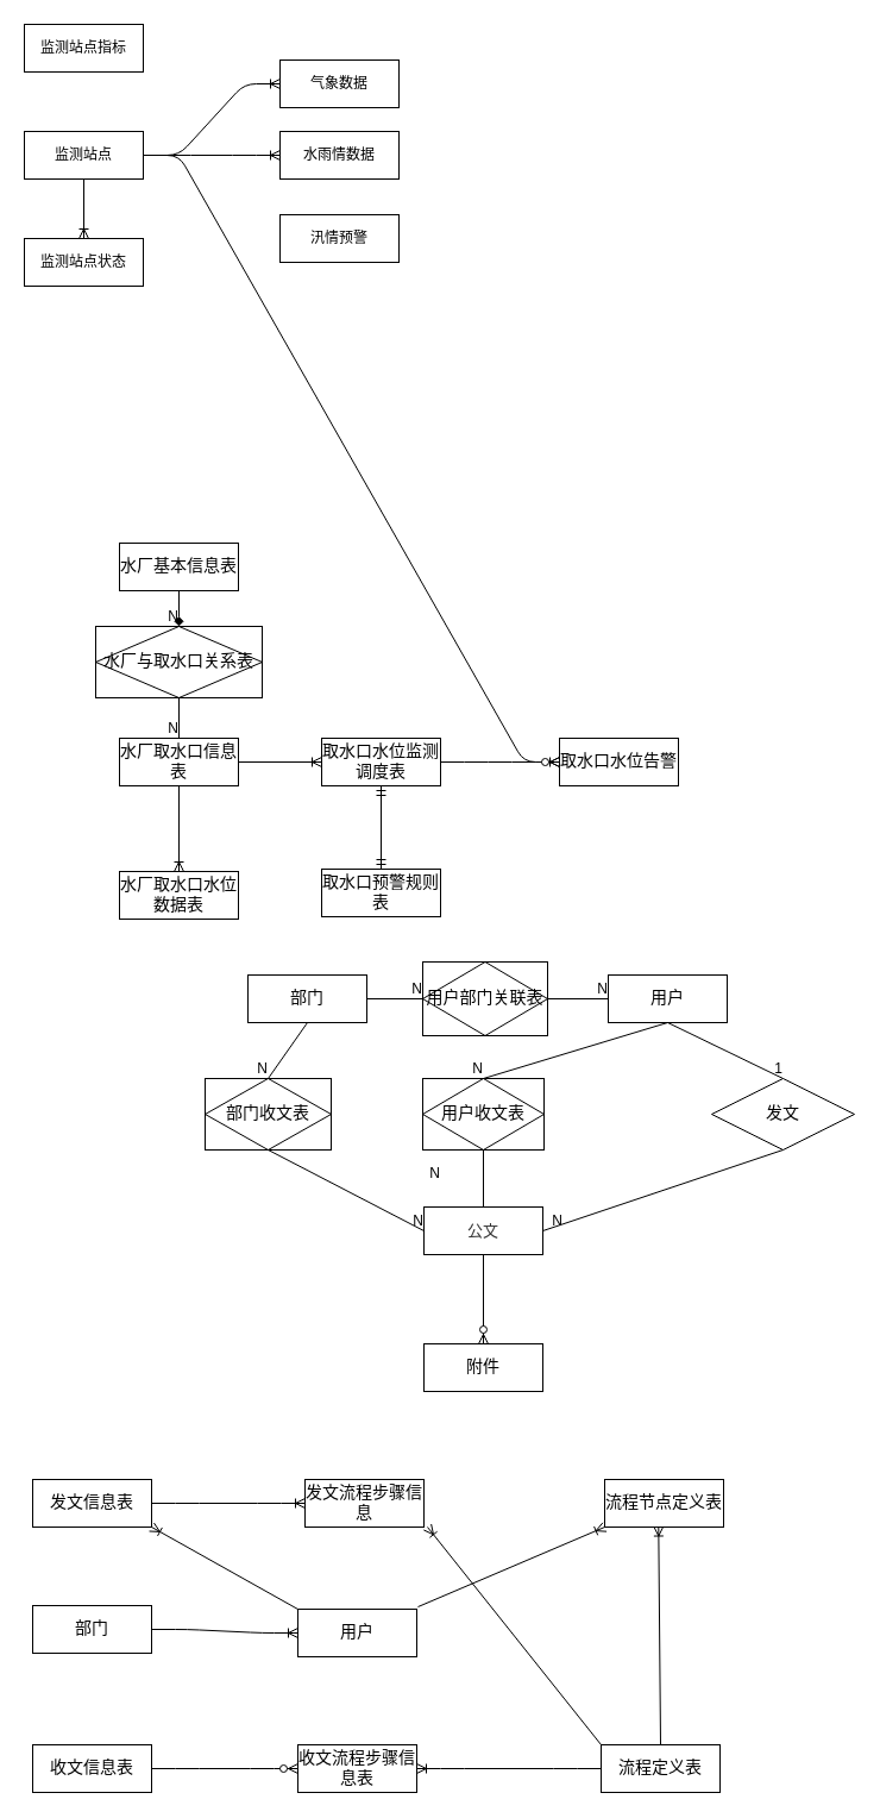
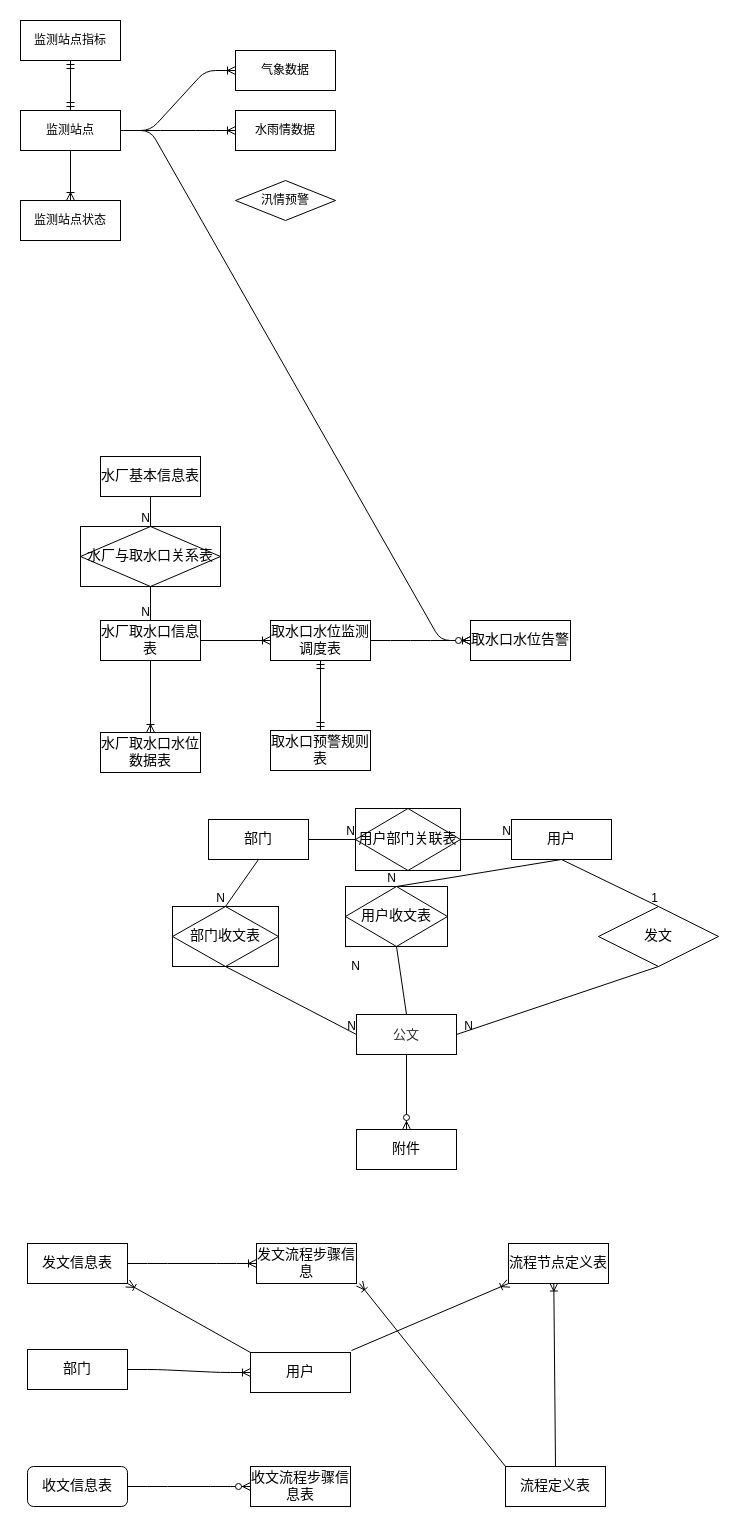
  <mxCell id="0" />
  <mxCell id="1" parent="0" />
  <mxCell id="2" value="监测站点" style="whiteSpace=wrap;html=1;align=center;" vertex="1" parent="1"><mxGeometry x="20" y="110" width="100" height="40" as="geometry" /></mxCell>
  <mxCell id="3" value="气象数据" style="whiteSpace=wrap;html=1;align=center;" vertex="1" parent="1"><mxGeometry x="235" y="50" width="100" height="40" as="geometry" /></mxCell>
  <mxCell id="4" value="水雨情数据" style="whiteSpace=wrap;html=1;align=center;" vertex="1" parent="1"><mxGeometry x="235" y="110" width="100" height="40" as="geometry" /></mxCell>
  <mxCell id="5" value="监测站点指标" style="whiteSpace=wrap;html=1;align=center;" vertex="1" parent="1"><mxGeometry x="20" y="20" width="100" height="40" as="geometry" /></mxCell>
+ <mxCell id="6" value="" style="fontSize=12;html=1;endArrow=ERmandOne;startArrow=ERmandOne;entryX=0.5;entryY=0;entryDx=0;entryDy=0;exitX=0.5;exitY=1;exitDx=0;exitDy=0;" edge="1" parent="1" source="5" target="2"><mxGeometry width="100" height="100" relative="1" as="geometry"><mxPoint x="-30" y="260" as="sourcePoint" /><mxPoint x="0" y="220" as="targetPoint" /></mxGeometry></mxCell>
  <mxCell id="7" value="" style="edgeStyle=entityRelationEdgeStyle;fontSize=12;html=1;endArrow=ERoneToMany;entryX=0;entryY=0.5;entryDx=0;entryDy=0;" edge="1" parent="1" source="2" target="3"><mxGeometry width="100" height="100" relative="1" as="geometry"><mxPoint x="180" y="360" as="sourcePoint" /><mxPoint x="280" y="260" as="targetPoint" /></mxGeometry></mxCell>
  <mxCell id="8" value="" style="edgeStyle=entityRelationEdgeStyle;fontSize=12;html=1;endArrow=ERoneToMany;exitX=1;exitY=0.5;exitDx=0;exitDy=0;entryX=0;entryY=0.5;entryDx=0;entryDy=0;" edge="1" parent="1" source="2" target="4"><mxGeometry width="100" height="100" relative="1" as="geometry"><mxPoint x="210" y="360" as="sourcePoint" /><mxPoint x="310" y="260" as="targetPoint" /></mxGeometry></mxCell>
- <mxCell id="9" value="汛情预警" style="whiteSpace=wrap;html=1;align=center;" vertex="1" parent="1"><mxGeometry x="235" y="180" width="100" height="40" as="geometry" /></mxCell>
+ <mxCell id="9" value="汛情预警" style="rhombus;whiteSpace=wrap;html=1;align=center;" vertex="1" parent="1"><mxGeometry x="235" y="180" width="100" height="40" as="geometry" /></mxCell>
  <mxCell id="10" value="" style="edgeStyle=entityRelationEdgeStyle;fontSize=12;html=1;endArrow=ERoneToMany;exitX=1;exitY=0.5;exitDx=0;exitDy=0;" edge="1" parent="1" source="2" target="14"><mxGeometry width="100" height="100" relative="1" as="geometry"><mxPoint x="240" y="380" as="sourcePoint" /><mxPoint x="340" y="280" as="targetPoint" /></mxGeometry></mxCell>
  <mxCell id="11" value="监测站点状态" style="whiteSpace=wrap;html=1;align=center;" vertex="1" parent="1"><mxGeometry x="20" y="200" width="100" height="40" as="geometry" /></mxCell>
  <mxCell id="12" value="" style="edgeStyle=orthogonalEdgeStyle;fontSize=12;html=1;endArrow=ERoneToMany;exitX=0.5;exitY=1;exitDx=0;exitDy=0;entryX=0.5;entryY=0;entryDx=0;entryDy=0;" edge="1" parent="1" source="2" target="11"><mxGeometry width="100" height="100" relative="1" as="geometry"><mxPoint x="110" y="410" as="sourcePoint" /><mxPoint x="210" y="310" as="targetPoint" /></mxGeometry></mxCell>
  <mxCell id="13" value="取水口水位监测调度表" style="whiteSpace=wrap;html=1;align=center;fontFamily=仿宋;fontSize=14;" vertex="1" parent="1"><mxGeometry x="270" y="620" width="100" height="40" as="geometry" /></mxCell>
  <mxCell id="14" value="取水口水位告警" style="whiteSpace=wrap;html=1;align=center;fontFamily=仿宋;fontSize=14;" vertex="1" parent="1"><mxGeometry x="470" y="620" width="100" height="40" as="geometry" /></mxCell>
  <mxCell id="15" value="取水口预警规则表" style="whiteSpace=wrap;html=1;align=center;fontFamily=仿宋;fontSize=14;" vertex="1" parent="1"><mxGeometry x="270" y="730" width="100" height="40" as="geometry" /></mxCell>
  <mxCell id="16" value="" style="edgeStyle=orthogonalEdgeStyle;fontSize=14;html=1;endArrow=ERmandOne;startArrow=ERmandOne;entryX=0.5;entryY=1;entryDx=0;entryDy=0;exitX=0.5;exitY=0;exitDx=0;exitDy=0;fontFamily=仿宋;" edge="1" parent="1" target="13" source="15"><mxGeometry width="100" height="100" relative="1" as="geometry"><mxPoint x="350" y="690" as="sourcePoint" /><mxPoint x="500" y="760" as="targetPoint" /></mxGeometry></mxCell>
  <mxCell id="17" value="水厂基本信息表" style="whiteSpace=wrap;html=1;align=center;fontFamily=仿宋;fontSize=14;" vertex="1" parent="1"><mxGeometry x="100" y="456" width="100" height="40" as="geometry" /></mxCell>
  <mxCell id="18" value="水厂取水口信息表" style="whiteSpace=wrap;html=1;align=center;fontFamily=仿宋;fontSize=14;" vertex="1" parent="1"><mxGeometry x="100" y="620" width="100" height="40" as="geometry" /></mxCell>
  <mxCell id="19" value="" style="edgeStyle=entityRelationEdgeStyle;fontSize=14;html=1;endArrow=ERzeroToMany;endFill=1;entryX=0;entryY=0.5;entryDx=0;entryDy=0;fontFamily=仿宋;" edge="1" parent="1" source="13" target="14"><mxGeometry width="100" height="100" relative="1" as="geometry"><mxPoint x="370" y="640" as="sourcePoint" /><mxPoint x="485" y="640" as="targetPoint" /></mxGeometry></mxCell>
  <mxCell id="20" value="" style="edgeStyle=orthogonalEdgeStyle;fontSize=14;html=1;endArrow=ERoneToMany;exitX=1;exitY=0.5;exitDx=0;exitDy=0;entryX=0;entryY=0.5;entryDx=0;entryDy=0;fontFamily=仿宋;" edge="1" parent="1" source="18" target="13"><mxGeometry width="100" height="100" relative="1" as="geometry"><mxPoint x="220" y="920" as="sourcePoint" /><mxPoint x="320" y="820" as="targetPoint" /></mxGeometry></mxCell>
  <mxCell id="21" value="水厂取水口水位数据表" style="whiteSpace=wrap;html=1;align=center;fontFamily=仿宋;fontSize=14;" vertex="1" parent="1"><mxGeometry x="100" y="732" width="100" height="40" as="geometry" /></mxCell>
  <mxCell id="22" value="" style="edgeStyle=orthogonalEdgeStyle;fontSize=12;html=1;endArrow=ERoneToMany;exitX=0.5;exitY=1;exitDx=0;exitDy=0;entryX=0.5;entryY=0;entryDx=0;entryDy=0;fontFamily=仿宋;" edge="1" parent="1" source="18" target="21"><mxGeometry width="100" height="100" relative="1" as="geometry"><mxPoint x="232" y="910" as="sourcePoint" /><mxPoint x="332" y="810" as="targetPoint" /></mxGeometry></mxCell>
  <mxCell id="23" value="水厂与取水口关系表" style="shape=associativeEntity;whiteSpace=wrap;html=1;align=center;fontFamily=仿宋;fontSize=14;" vertex="1" parent="1"><mxGeometry x="80" y="526" width="140" height="60" as="geometry" /></mxCell>
- <mxCell id="24" value="" style="endArrow=diamond;html=1;rounded=0;fontFamily=仿宋;fontSize=14;exitX=0.5;exitY=1;exitDx=0;exitDy=0;" edge="1" parent="1" source="17" target="23"><mxGeometry relative="1" as="geometry"><mxPoint x="302" y="543" as="sourcePoint" /><mxPoint x="462" y="543" as="targetPoint" /></mxGeometry></mxCell>
+ <mxCell id="24" value="" style="endArrow=none;html=1;rounded=0;fontFamily=仿宋;fontSize=14;exitX=0.5;exitY=1;exitDx=0;exitDy=0;" edge="1" parent="1" source="17" target="23"><mxGeometry relative="1" as="geometry"><mxPoint x="302" y="543" as="sourcePoint" /><mxPoint x="462" y="543" as="targetPoint" /></mxGeometry></mxCell>
  <mxCell id="25" value="N" style="resizable=0;html=1;align=right;verticalAlign=bottom;" connectable="0" vertex="1" parent="24"><mxGeometry x="1" relative="1" as="geometry" /></mxCell>
  <mxCell id="26" value="" style="endArrow=none;html=1;rounded=0;fontFamily=仿宋;fontSize=14;exitX=0.5;exitY=1;exitDx=0;exitDy=0;" edge="1" parent="1" source="23" target="18"><mxGeometry relative="1" as="geometry"><mxPoint x="294" y="584" as="sourcePoint" /><mxPoint x="454" y="584" as="targetPoint" /></mxGeometry></mxCell>
  <mxCell id="27" value="N" style="resizable=0;html=1;align=right;verticalAlign=bottom;" connectable="0" vertex="1" parent="26"><mxGeometry x="1" relative="1" as="geometry" /></mxCell>
  <mxCell id="28" value="用户" style="whiteSpace=wrap;html=1;align=center;fontFamily=仿宋;fontSize=14;" vertex="1" parent="1"><mxGeometry x="511" y="819" width="100" height="40" as="geometry" /></mxCell>
  <mxCell id="29" value="部门" style="whiteSpace=wrap;html=1;align=center;fontFamily=仿宋;fontSize=14;" vertex="1" parent="1"><mxGeometry x="208" y="819" width="100" height="40" as="geometry" /></mxCell>
  <mxCell id="30" value="用户部门关联表" style="shape=associativeEntity;whiteSpace=wrap;html=1;align=center;fontFamily=仿宋;fontSize=14;" vertex="1" parent="1"><mxGeometry x="355" y="808" width="105" height="62" as="geometry" /></mxCell>
  <mxCell id="31" value="" style="endArrow=none;html=1;rounded=0;fontFamily=仿宋;fontSize=14;exitX=1;exitY=0.5;exitDx=0;exitDy=0;entryX=0;entryY=0.5;entryDx=0;entryDy=0;" edge="1" parent="1" source="29" target="30"><mxGeometry relative="1" as="geometry"><mxPoint x="346" y="884" as="sourcePoint" /><mxPoint x="506" y="884" as="targetPoint" /></mxGeometry></mxCell>
  <mxCell id="32" value="N" style="resizable=0;html=1;align=right;verticalAlign=bottom;" connectable="0" vertex="1" parent="31"><mxGeometry x="1" relative="1" as="geometry" /></mxCell>
  <mxCell id="33" value="" style="endArrow=none;html=1;rounded=0;fontFamily=仿宋;fontSize=14;exitX=1;exitY=0.5;exitDx=0;exitDy=0;" edge="1" parent="1" source="30" target="28"><mxGeometry relative="1" as="geometry"><mxPoint x="541" y="881" as="sourcePoint" /><mxPoint x="701" y="881" as="targetPoint" /></mxGeometry></mxCell>
  <mxCell id="34" value="N" style="resizable=0;html=1;align=right;verticalAlign=bottom;" connectable="0" vertex="1" parent="33"><mxGeometry x="1" relative="1" as="geometry" /></mxCell>
  <mxCell id="35" value="&lt;font color=&quot;#333333&quot; face=&quot;arial, sans-serif&quot;&gt;&lt;span style=&quot;font-size: 13px&quot;&gt;公文&lt;/span&gt;&lt;/font&gt;" style="whiteSpace=wrap;html=1;align=center;fontFamily=仿宋;fontSize=14;" vertex="1" parent="1"><mxGeometry x="356" y="1014" width="100" height="40" as="geometry" /></mxCell>
  <mxCell id="36" value="发文" style="shape=rhombus;perimeter=rhombusPerimeter;whiteSpace=wrap;html=1;align=center;fontFamily=仿宋;fontSize=14;" vertex="1" parent="1"><mxGeometry x="598" y="906" width="120" height="60" as="geometry" /></mxCell>
  <mxCell id="37" value="" style="endArrow=none;html=1;rounded=0;fontFamily=仿宋;fontSize=14;exitX=0.5;exitY=1;exitDx=0;exitDy=0;entryX=0.5;entryY=0;entryDx=0;entryDy=0;" edge="1" parent="1" source="28" target="36"><mxGeometry relative="1" as="geometry"><mxPoint x="635" y="897" as="sourcePoint" /><mxPoint x="795" y="897" as="targetPoint" /></mxGeometry></mxCell>
  <mxCell id="38" value="1" style="resizable=0;html=1;align=right;verticalAlign=bottom;" connectable="0" vertex="1" parent="37"><mxGeometry x="1" relative="1" as="geometry" /></mxCell>
  <mxCell id="39" value="" style="endArrow=none;html=1;rounded=0;fontFamily=仿宋;fontSize=14;exitX=0.5;exitY=1;exitDx=0;exitDy=0;entryX=1;entryY=0.5;entryDx=0;entryDy=0;" edge="1" parent="1" source="36" target="35"><mxGeometry relative="1" as="geometry"><mxPoint x="525" y="1011" as="sourcePoint" /><mxPoint x="685" y="1011" as="targetPoint" /></mxGeometry></mxCell>
  <mxCell id="40" value="N" style="resizable=0;html=1;align=right;verticalAlign=bottom;" connectable="0" vertex="1" parent="39"><mxGeometry x="1" relative="1" as="geometry"><mxPoint x="17.35" y="-0.12" as="offset" /></mxGeometry></mxCell>
  <mxCell id="41" value="" style="endArrow=none;html=1;rounded=0;fontFamily=仿宋;fontSize=14;entryX=0.5;entryY=0;entryDx=0;entryDy=0;exitX=0.5;exitY=1;exitDx=0;exitDy=0;" edge="1" parent="1" source="28" target="46"><mxGeometry relative="1" as="geometry"><mxPoint x="422" y="907" as="sourcePoint" /><mxPoint x="410" y="910" as="targetPoint" /></mxGeometry></mxCell>
  <mxCell id="42" value="N" style="resizable=0;html=1;align=right;verticalAlign=bottom;" connectable="0" vertex="1" parent="41"><mxGeometry x="1" relative="1" as="geometry" /></mxCell>
  <mxCell id="43" value="N" style="resizable=0;html=1;align=right;verticalAlign=bottom;" connectable="0" vertex="1" parent="41"><mxGeometry x="1" relative="1" as="geometry"><mxPoint x="-35.76" y="87.89" as="offset" /></mxGeometry></mxCell>
  <mxCell id="44" value="" style="endArrow=none;html=1;rounded=0;fontFamily=仿宋;fontSize=14;entryX=0.5;entryY=1;entryDx=0;entryDy=0;exitX=0.5;exitY=0;exitDx=0;exitDy=0;" edge="1" parent="1" source="35" target="46"><mxGeometry relative="1" as="geometry"><mxPoint x="305" y="991" as="sourcePoint" /><mxPoint x="410" y="970" as="targetPoint" /></mxGeometry></mxCell>
  <mxCell id="45" value="N" style="resizable=0;html=1;align=right;verticalAlign=bottom;" connectable="0" vertex="1" parent="44"><mxGeometry x="1" relative="1" as="geometry" /></mxCell>
- <mxCell id="46" value="用户收文表" style="shape=associativeEntity;whiteSpace=wrap;html=1;align=center;fontFamily=仿宋;fontSize=14;" vertex="1" parent="1"><mxGeometry x="355" y="906" width="102" height="60" as="geometry" /></mxCell>
+ <mxCell id="46" value="用户收文表" style="shape=associativeEntity;whiteSpace=wrap;html=1;align=center;fontFamily=仿宋;fontSize=14;" vertex="1" parent="1"><mxGeometry x="345" y="886" width="102" height="60" as="geometry" /></mxCell>
  <mxCell id="47" value="部门收文表" style="shape=associativeEntity;whiteSpace=wrap;html=1;align=center;fontFamily=仿宋;fontSize=14;" vertex="1" parent="1"><mxGeometry x="172" y="906" width="106" height="60" as="geometry" /></mxCell>
  <mxCell id="48" value="" style="endArrow=none;html=1;rounded=0;fontFamily=仿宋;fontSize=14;entryX=0.5;entryY=0;entryDx=0;entryDy=0;exitX=0.5;exitY=1;exitDx=0;exitDy=0;" edge="1" parent="1" source="29" target="47"><mxGeometry relative="1" as="geometry"><mxPoint x="72" y="856" as="sourcePoint" /><mxPoint x="232" y="856" as="targetPoint" /></mxGeometry></mxCell>
  <mxCell id="49" value="N" style="resizable=0;html=1;align=right;verticalAlign=bottom;" connectable="0" vertex="1" parent="48"><mxGeometry x="1" relative="1" as="geometry" /></mxCell>
  <mxCell id="50" value="" style="endArrow=none;html=1;rounded=0;fontFamily=仿宋;fontSize=14;entryX=0;entryY=0.5;entryDx=0;entryDy=0;exitX=0.5;exitY=1;exitDx=0;exitDy=0;" edge="1" parent="1" source="47" target="35"><mxGeometry relative="1" as="geometry"><mxPoint x="163" y="1036" as="sourcePoint" /><mxPoint x="323" y="1036" as="targetPoint" /></mxGeometry></mxCell>
  <mxCell id="51" value="N" style="resizable=0;html=1;align=right;verticalAlign=bottom;" connectable="0" vertex="1" parent="50"><mxGeometry x="1" relative="1" as="geometry" /></mxCell>
  <mxCell id="52" value="附件" style="whiteSpace=wrap;html=1;align=center;fontFamily=仿宋;fontSize=14;" vertex="1" parent="1"><mxGeometry x="356" y="1129" width="100" height="40" as="geometry" /></mxCell>
  <mxCell id="53" value="" style="edgeStyle=orthogonalEdgeStyle;fontSize=12;html=1;endArrow=ERzeroToMany;endFill=1;exitX=0.5;exitY=1;exitDx=0;exitDy=0;entryX=0.5;entryY=0;entryDx=0;entryDy=0;" edge="1" parent="1" source="35" target="52"><mxGeometry width="100" height="100" relative="1" as="geometry"><mxPoint x="463" y="1179" as="sourcePoint" /><mxPoint x="563" y="1079" as="targetPoint" /></mxGeometry></mxCell>
  <mxCell id="54" value="部门" style="whiteSpace=wrap;html=1;align=center;fontFamily=仿宋;fontSize=14;" vertex="1" parent="1"><mxGeometry x="27" y="1349" width="100" height="40" as="geometry" /></mxCell>
  <mxCell id="55" value="发文流程步骤信息" style="whiteSpace=wrap;html=1;align=center;fontFamily=仿宋;fontSize=14;" vertex="1" parent="1"><mxGeometry x="256" y="1243" width="100" height="40" as="geometry" /></mxCell>
  <mxCell id="56" value="流程节点定义表" style="whiteSpace=wrap;html=1;align=center;fontFamily=仿宋;fontSize=14;" vertex="1" parent="1"><mxGeometry x="508" y="1243" width="100" height="40" as="geometry" /></mxCell>
  <mxCell id="57" value="用户" style="whiteSpace=wrap;html=1;align=center;fontFamily=仿宋;fontSize=14;" vertex="1" parent="1"><mxGeometry x="250" y="1352" width="100" height="40" as="geometry" /></mxCell>
- <mxCell id="58" value="收文信息表" style="whiteSpace=wrap;html=1;align=center;fontFamily=仿宋;fontSize=14;" vertex="1" parent="1"><mxGeometry x="27" y="1466" width="100" height="40" as="geometry" /></mxCell>
+ <mxCell id="58" value="收文信息表" style="whiteSpace=wrap;html=1;align=center;fontFamily=仿宋;fontSize=14;rounded=1;" vertex="1" parent="1"><mxGeometry x="27" y="1466" width="100" height="40" as="geometry" /></mxCell>
  <mxCell id="59" value="收文流程步骤信息表" style="whiteSpace=wrap;html=1;align=center;fontFamily=仿宋;fontSize=14;" vertex="1" parent="1"><mxGeometry x="250" y="1466" width="100" height="40" as="geometry" /></mxCell>
  <mxCell id="60" value="流程定义表" style="whiteSpace=wrap;html=1;align=center;fontFamily=仿宋;fontSize=14;" vertex="1" parent="1"><mxGeometry x="505" y="1466" width="100" height="40" as="geometry" /></mxCell>
  <mxCell id="61" value="发文信息表" style="whiteSpace=wrap;html=1;align=center;fontFamily=仿宋;fontSize=14;" vertex="1" parent="1"><mxGeometry x="27" y="1243" width="100" height="40" as="geometry" /></mxCell>
  <mxCell id="62" value="" style="edgeStyle=entityRelationEdgeStyle;fontSize=12;html=1;endArrow=ERoneToMany;exitX=1;exitY=0.5;exitDx=0;exitDy=0;entryX=0;entryY=0.5;entryDx=0;entryDy=0;" edge="1" parent="1" source="61" target="55"><mxGeometry width="100" height="100" relative="1" as="geometry"><mxPoint x="157" y="1400" as="sourcePoint" /><mxPoint x="257" y="1300" as="targetPoint" /></mxGeometry></mxCell>
  <mxCell id="63" value="" style="fontSize=12;html=1;endArrow=ERoneToMany;exitX=0;exitY=0;exitDx=0;exitDy=0;entryX=1;entryY=1;entryDx=0;entryDy=0;elbow=vertical;" edge="1" parent="1" source="57" target="61"><mxGeometry width="100" height="100" relative="1" as="geometry"><mxPoint x="167" y="1422" as="sourcePoint" /><mxPoint x="267" y="1322" as="targetPoint" /></mxGeometry></mxCell>
  <mxCell id="64" value="" style="edgeStyle=entityRelationEdgeStyle;fontSize=12;html=1;endArrow=ERoneToMany;" edge="1" parent="1" source="54" target="57"><mxGeometry width="100" height="100" relative="1" as="geometry"><mxPoint x="133" y="1492" as="sourcePoint" /><mxPoint x="233" y="1392" as="targetPoint" /></mxGeometry></mxCell>
  <mxCell id="65" value="" style="edgeStyle=entityRelationEdgeStyle;fontSize=12;html=1;endArrow=ERzeroToMany;endFill=1;" edge="1" parent="1" source="58" target="59"><mxGeometry width="100" height="100" relative="1" as="geometry"><mxPoint x="200" y="1622" as="sourcePoint" /><mxPoint x="300" y="1522" as="targetPoint" /></mxGeometry></mxCell>
  <mxCell id="66" value="" style="fontSize=12;html=1;endArrow=ERoneToMany;entryX=0.453;entryY=0.988;entryDx=0;entryDy=0;entryPerimeter=0;exitX=0.5;exitY=0;exitDx=0;exitDy=0;" edge="1" parent="1" source="60" target="56"><mxGeometry width="100" height="100" relative="1" as="geometry"><mxPoint x="651" y="1506" as="sourcePoint" /><mxPoint x="751" y="1406" as="targetPoint" /></mxGeometry></mxCell>
- <mxCell id="67" value="" style="edgeStyle=entityRelationEdgeStyle;fontSize=12;html=1;endArrow=ERoneToMany;exitX=0;exitY=0.5;exitDx=0;exitDy=0;entryX=1;entryY=0.5;entryDx=0;entryDy=0;" edge="1" parent="1" source="60" target="59"><mxGeometry width="100" height="100" relative="1" as="geometry"><mxPoint x="388" y="1614" as="sourcePoint" /><mxPoint x="488" y="1514" as="targetPoint" /></mxGeometry></mxCell>
  <mxCell id="68" value="" style="fontSize=12;html=1;endArrow=ERoneToMany;entryX=0;entryY=1;entryDx=0;entryDy=0;" edge="1" parent="1" target="56"><mxGeometry width="100" height="100" relative="1" as="geometry"><mxPoint x="351" y="1350" as="sourcePoint" /><mxPoint x="489" y="1356" as="targetPoint" /></mxGeometry></mxCell>
  <mxCell id="69" value="" style="fontSize=12;html=1;endArrow=ERoneToMany;exitX=0;exitY=0;exitDx=0;exitDy=0;" edge="1" parent="1" source="60"><mxGeometry width="100" height="100" relative="1" as="geometry"><mxPoint x="455" y="1451" as="sourcePoint" /><mxPoint x="359" y="1283" as="targetPoint" /></mxGeometry></mxCell>
